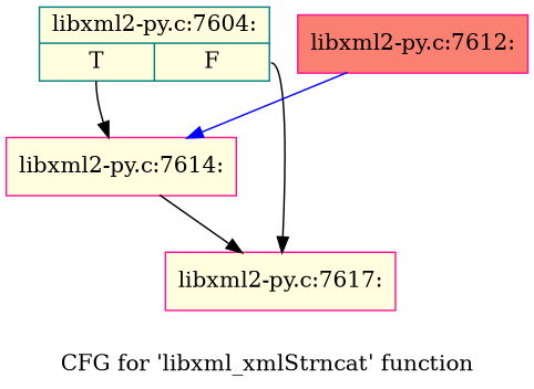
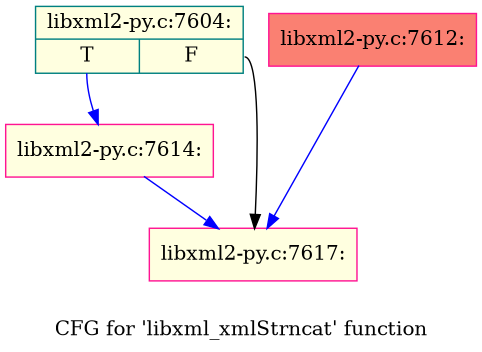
  digraph {
    label="CFG for 'libxml_xmlStrncat' function"
    node [color=deeppink fillcolor=lightyellow shape=record style=filled]
    edge [color=black]
    n1 [color=teal label="{libxml2-py.c:7604:|{<s0>T|<s1>F}}"]
    n2 [label="{libxml2-py.c:7614:}"]
    n3 [label="{libxml2-py.c:7617:}"]
    n4 [fillcolor=salmon label="{libxml2-py.c:7612:}"]
-   n1 -> n2 [tailport=s0]
+   n1 -> n2 [color=blue tailport=s0]
    n1 -> n3 [tailport=s1]
-   n2 -> n3
-   n4 -> n2 [color=blue]
+   n2 -> n3 [color=blue]
+   n4 -> n3 [color=blue]
  }
